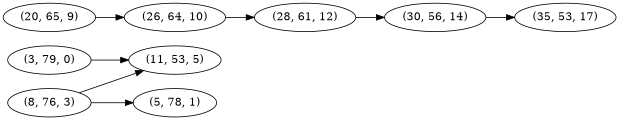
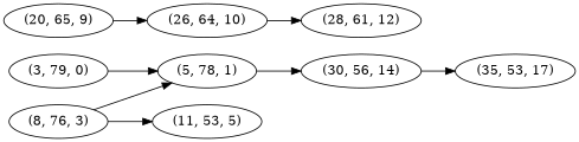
  digraph {
    rankdir=LR
    "(3, 79, 0)"
    "(5, 78, 1)"
    "(8, 76, 3)"
    n4 [label="(11, 53, 5)"]
    "(20, 65, 9)"
    "(26, 64, 10)"
    "(28, 61, 12)"
    "(30, 56, 14)"
    "(35, 53, 17)"
-   "(3, 79, 0)" -> n4
+   "(3, 79, 0)" -> "(5, 78, 1)"
    "(8, 76, 3)" -> "(5, 78, 1)"
    "(8, 76, 3)" -> n4
    "(20, 65, 9)" -> "(26, 64, 10)"
    "(26, 64, 10)" -> "(28, 61, 12)"
-   "(28, 61, 12)" -> "(30, 56, 14)"
+   "(5, 78, 1)" -> "(30, 56, 14)"
    "(30, 56, 14)" -> "(35, 53, 17)"
  }
